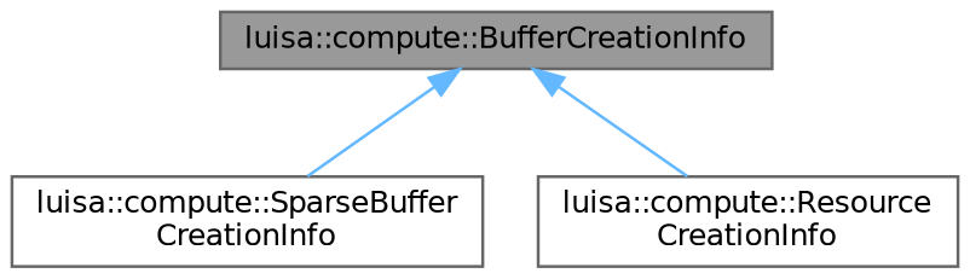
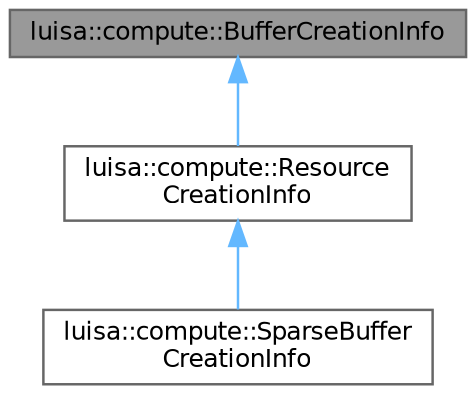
  digraph {
    node [color=gray40 fillcolor=white fontname=Helvetica fontsize=10 shape=box style=filled]
    edge [color=steelblue1 dir=back fontname=Helvetica fontsize=10 labelfontname=Helvetica labelfontsize=10 style=solid]
    n1 [fillcolor=grey60 fontcolor=black height=0.2 label="luisa::compute::BufferCreationInfo" width=0.4]
    n2 [height=0.2 label="luisa::compute::SparseBuffer\lCreationInfo" width=0.4]
    n3 [height=0.2 label="luisa::compute::Resource\lCreationInfo" width=0.4]
-   n1 -> n2
+   n3 -> n2
    n1 -> n3
  }
